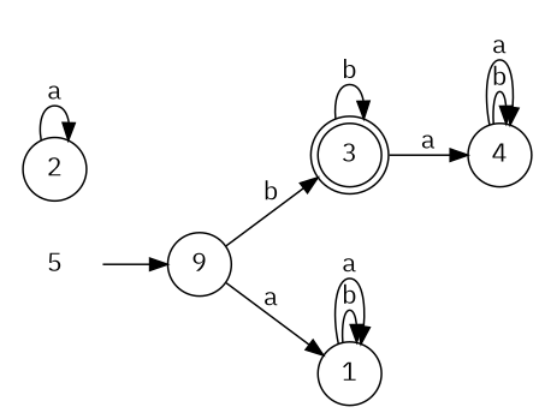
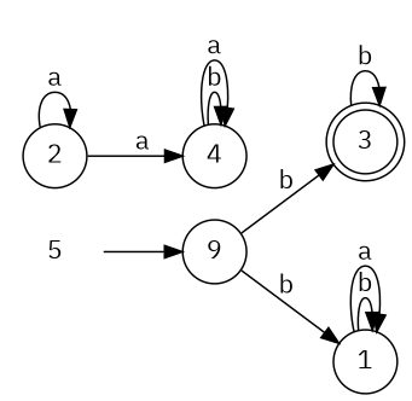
  digraph {
    fontname="IBM Plex Mono"
    rankdir=LR
    node [fontname="IBM Plex Mono" shape=circle]
    edge [fontname="IBM Plex Mono"]
    n1 [label=9]
    n2 [label=3 shape=doublecircle]
    n3 [label=1]
    n4 [label=4]
    n5 [label=2]
    5 [shape=plaintext]
    n1 -> n2 [label=b]
-   n1 -> n3 [label=a]
+   n1 -> n3 [label=b]
    n2 -> n2 [label=b]
-   n2 -> n4 [label=a]
+   n5 -> n4 [label=a]
    n3 -> n3 [label=b]
    n3 -> n3 [label=a]
    n4 -> n4 [label=b]
    n4 -> n4 [label=a]
    n5 -> n5 [label=a]
    5 -> n1
  }
